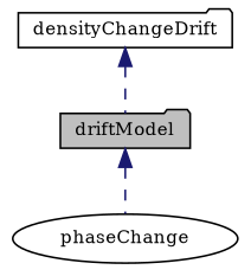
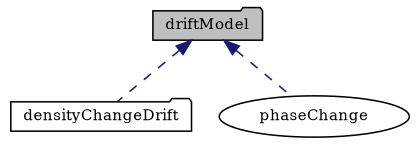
  digraph {
    fontname="DejaVu Serif"
    node [color=black fontname="DejaVu Serif" fontsize=10 shape=folder]
    edge [color=midnightblue dir=back fontname="DejaVu Serif" fontsize=10 labelfontname=Helvetica labelfontsize=10 style=dashed]
    n1 [fillcolor=grey75 fontcolor=black height=0.2 label=driftModel style=filled width=0.4]
    n2 [height=0.2 label=densityChangeDrift width=0.4]
    n3 [height=0.2 label=phaseChange shape=ellipse width=0.4]
-   n2 -> n1
+   n1 -> n2
    n1 -> n3
  }
